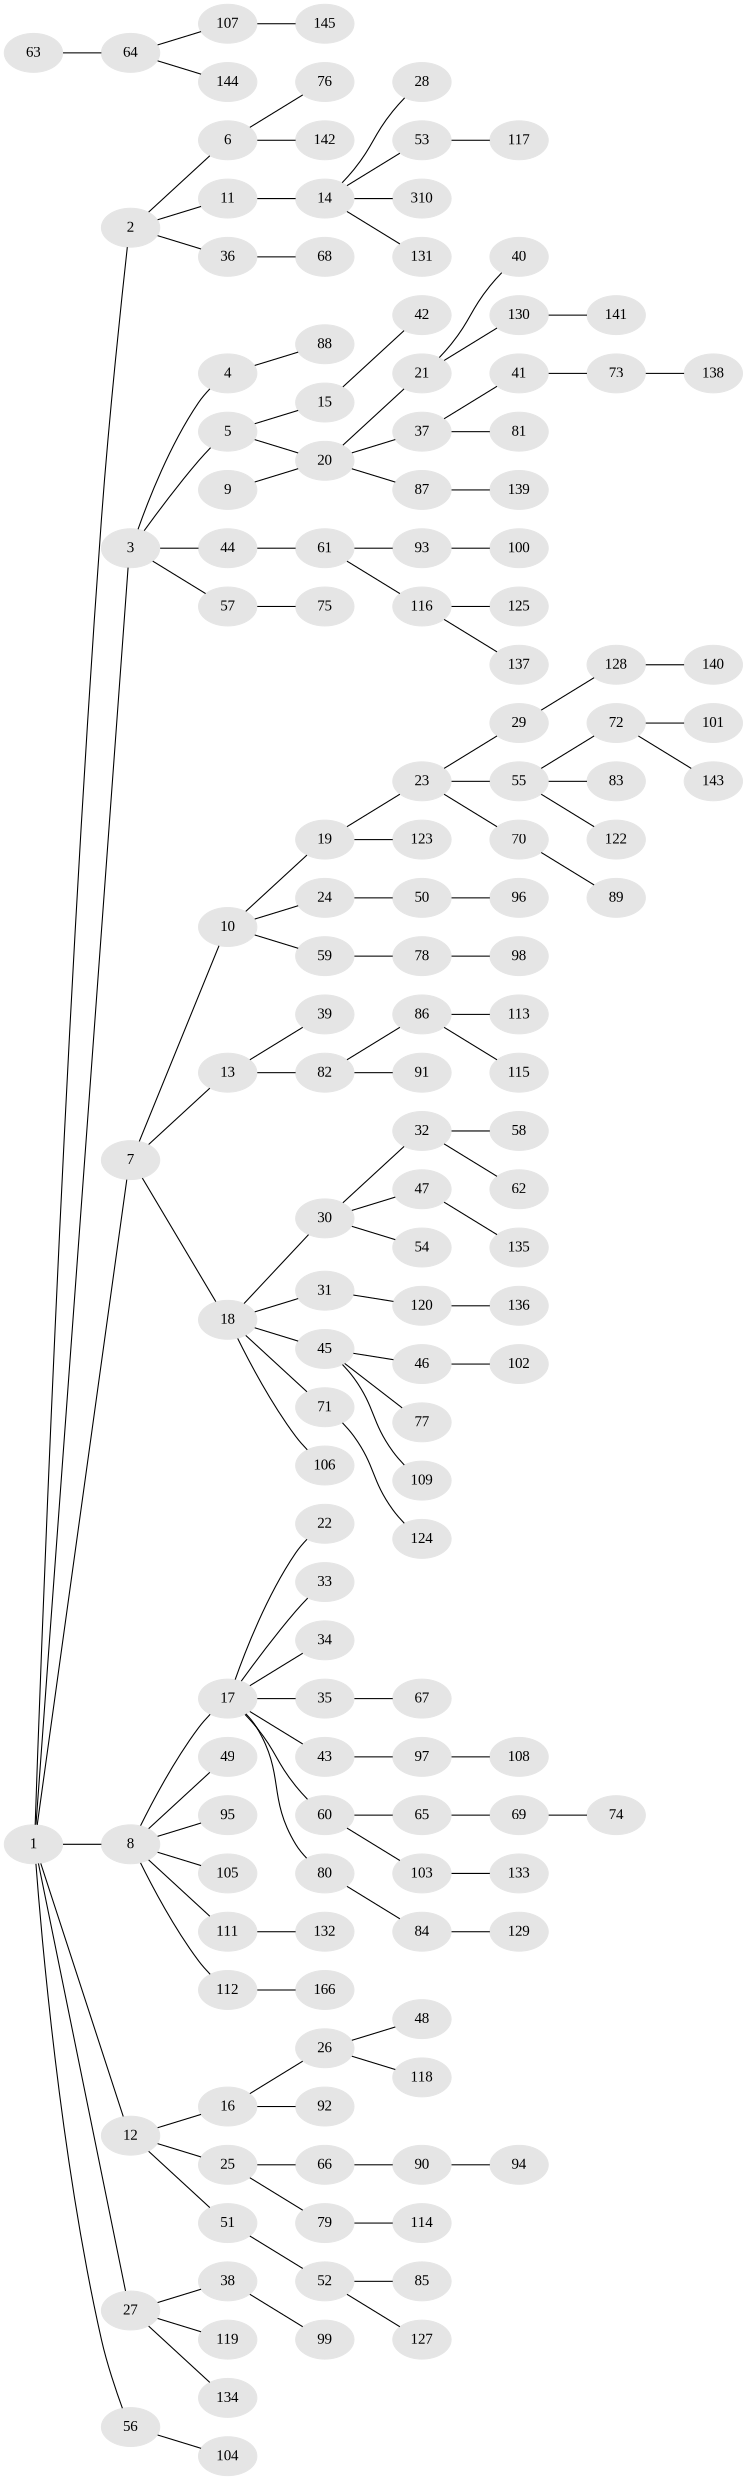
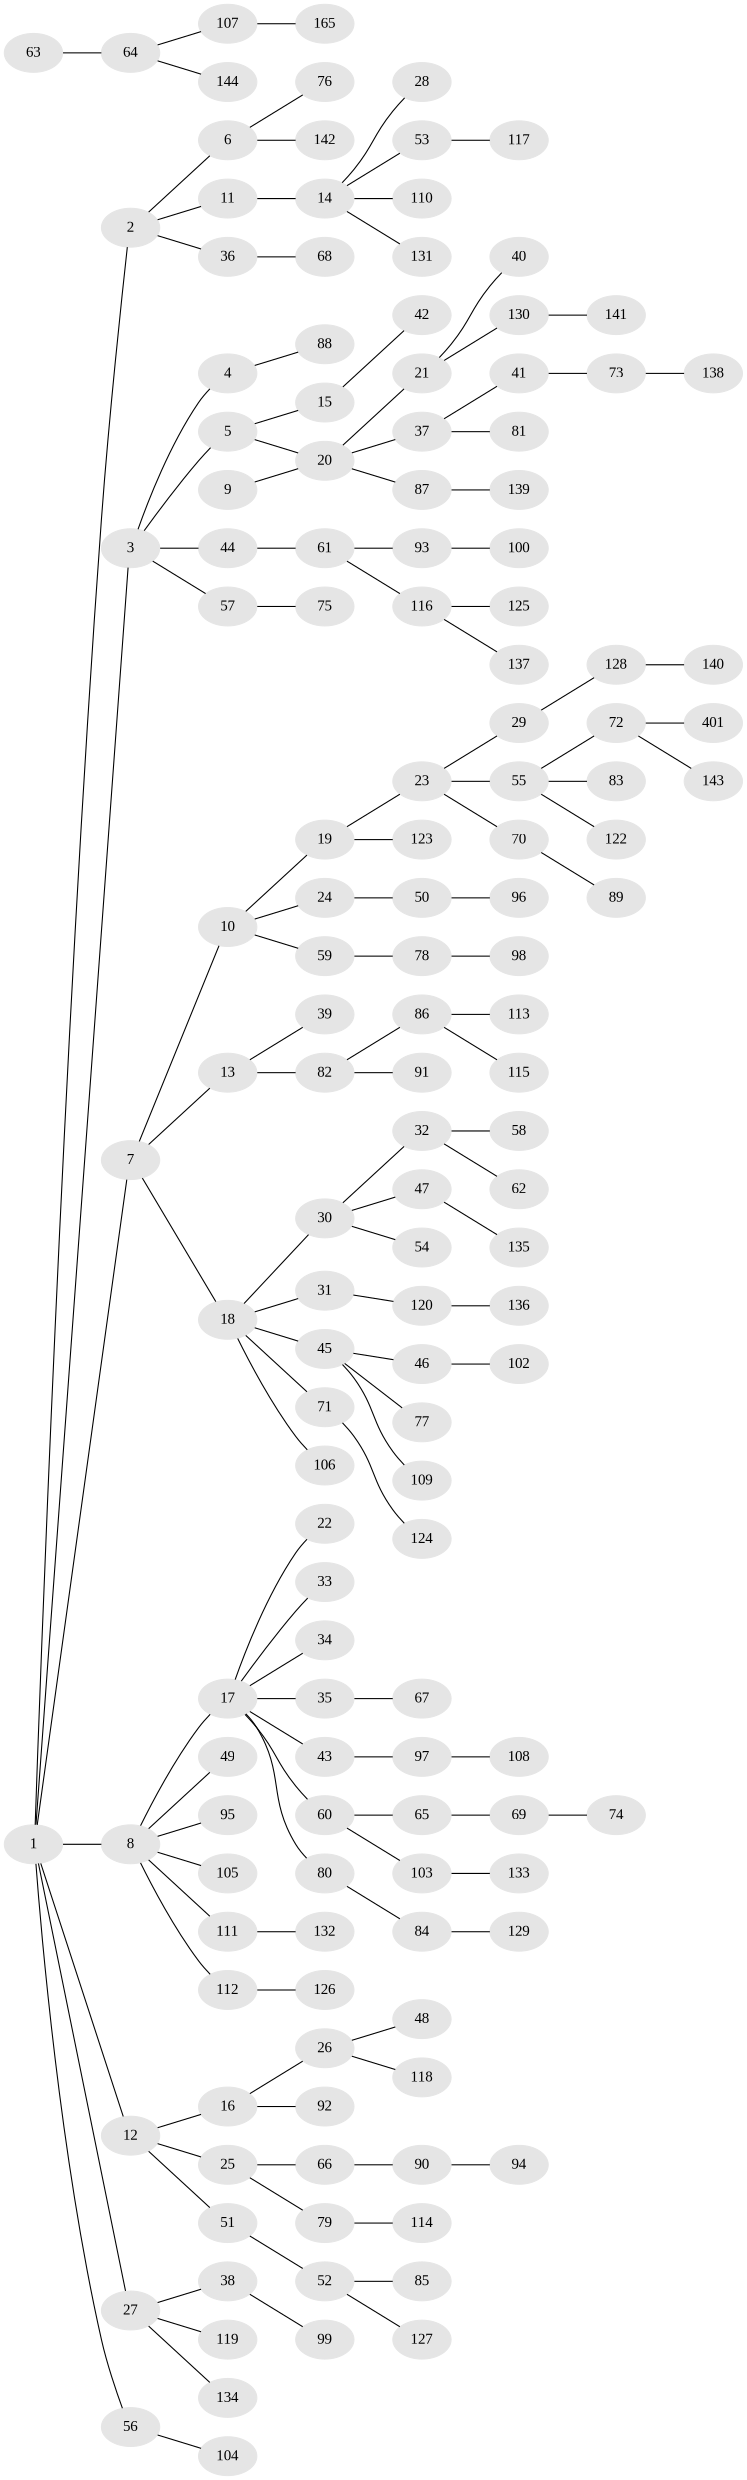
  graph {
    fontname="Liberation Serif"
    rankdir=LR
    node [color=gray90 fontname="Liberation Serif" style=filled]
    edge [fontname="Liberation Serif"]
    1
    2
    3
    7
    8
    12
    27
    56
    6
    11
    36
    4
    5
    44
    57
    10
    13
    18
    17
    49
    95
    105
    111
    112
    16
    25
    51
    38
    119
    134
    104
    76
    142
    14
    88
    15
    20
    61
    75
    9
    42
    19
    24
    59
    39
    82
    30
    31
    45
    71
    106
    22
    33
    34
    35
    43
    60
    80
    132
-   126 [label=166]
+   126
    21
    37
    87
    23
    123
    50
    78
    28
    53
-   110 [label=310]
+   110
    131
    68
    63
    64
    26
    92
    66
    79
    52
    86
    91
    117
    48
    118
    67
    97
    65
    103
    84
    32
    47
    54
    120
    46
    77
    109
    124
    29
    55
    70
    40
    130
    41
    81
    139
    141
    128
    72
    83
    122
    89
    96
    90
    114
    99
    140
    58
    62
    135
    136
    73
    138
    108
    93
    116
    102
    85
    127
-   101
+   101 [label=401]
    143
    98
    69
    133
    100
    125
    137
    107
    144
-   145
+   145 [label=165]
    74
    94
    129
    113
    115
    1 -- 2
    1 -- 3
    1 -- 7
    1 -- 8
    1 -- 12
    1 -- 27
    1 -- 56
    2 -- 6
    2 -- 11
    2 -- 36
    3 -- 4
    3 -- 5
    3 -- 44
    3 -- 57
    7 -- 10
    7 -- 13
    7 -- 18
    8 -- 17
    8 -- 49
    8 -- 95
    8 -- 105
    8 -- 111
    8 -- 112
    12 -- 16
    12 -- 25
    12 -- 51
    27 -- 38
    27 -- 119
    27 -- 134
    56 -- 104
    6 -- 76
    6 -- 142
    11 -- 14
    36 -- 68
    4 -- 88
    5 -- 15
    5 -- 20
    44 -- 61
    57 -- 75
    10 -- 19
    10 -- 24
    10 -- 59
    13 -- 39
    13 -- 82
    18 -- 30
    18 -- 31
    18 -- 45
    18 -- 71
    18 -- 106
    17 -- 22
    17 -- 33
    17 -- 34
    17 -- 35
    17 -- 43
    17 -- 60
    17 -- 80
    111 -- 132
    112 -- 126
    16 -- 26
    16 -- 92
    25 -- 66
    25 -- 79
    51 -- 52
    38 -- 99
    14 -- 28
    14 -- 53
    14 -- 110
    14 -- 131
    15 -- 42
    20 -- 21
    20 -- 37
    20 -- 87
    61 -- 93
    61 -- 116
    9 -- 20
    19 -- 23
    19 -- 123
    24 -- 50
    59 -- 78
    82 -- 86
    82 -- 91
    30 -- 32
    30 -- 47
    30 -- 54
    31 -- 120
    45 -- 46
    45 -- 77
    45 -- 109
    71 -- 124
    35 -- 67
    43 -- 97
    60 -- 65
    60 -- 103
    80 -- 84
    21 -- 40
    21 -- 130
    37 -- 41
    37 -- 81
    87 -- 139
    23 -- 29
    23 -- 55
    23 -- 70
    50 -- 96
    78 -- 98
    53 -- 117
    63 -- 64
    64 -- 107
    64 -- 144
    26 -- 48
    26 -- 118
    66 -- 90
    79 -- 114
    52 -- 85
    52 -- 127
    86 -- 113
    86 -- 115
    97 -- 108
    65 -- 69
    103 -- 133
    84 -- 129
    32 -- 58
    32 -- 62
    47 -- 135
    120 -- 136
    46 -- 102
    29 -- 128
    55 -- 72
    55 -- 83
    55 -- 122
    70 -- 89
    130 -- 141
    41 -- 73
    128 -- 140
    72 -- 101
    72 -- 143
    90 -- 94
    73 -- 138
    93 -- 100
    116 -- 125
    116 -- 137
    69 -- 74
    107 -- 145
  }
